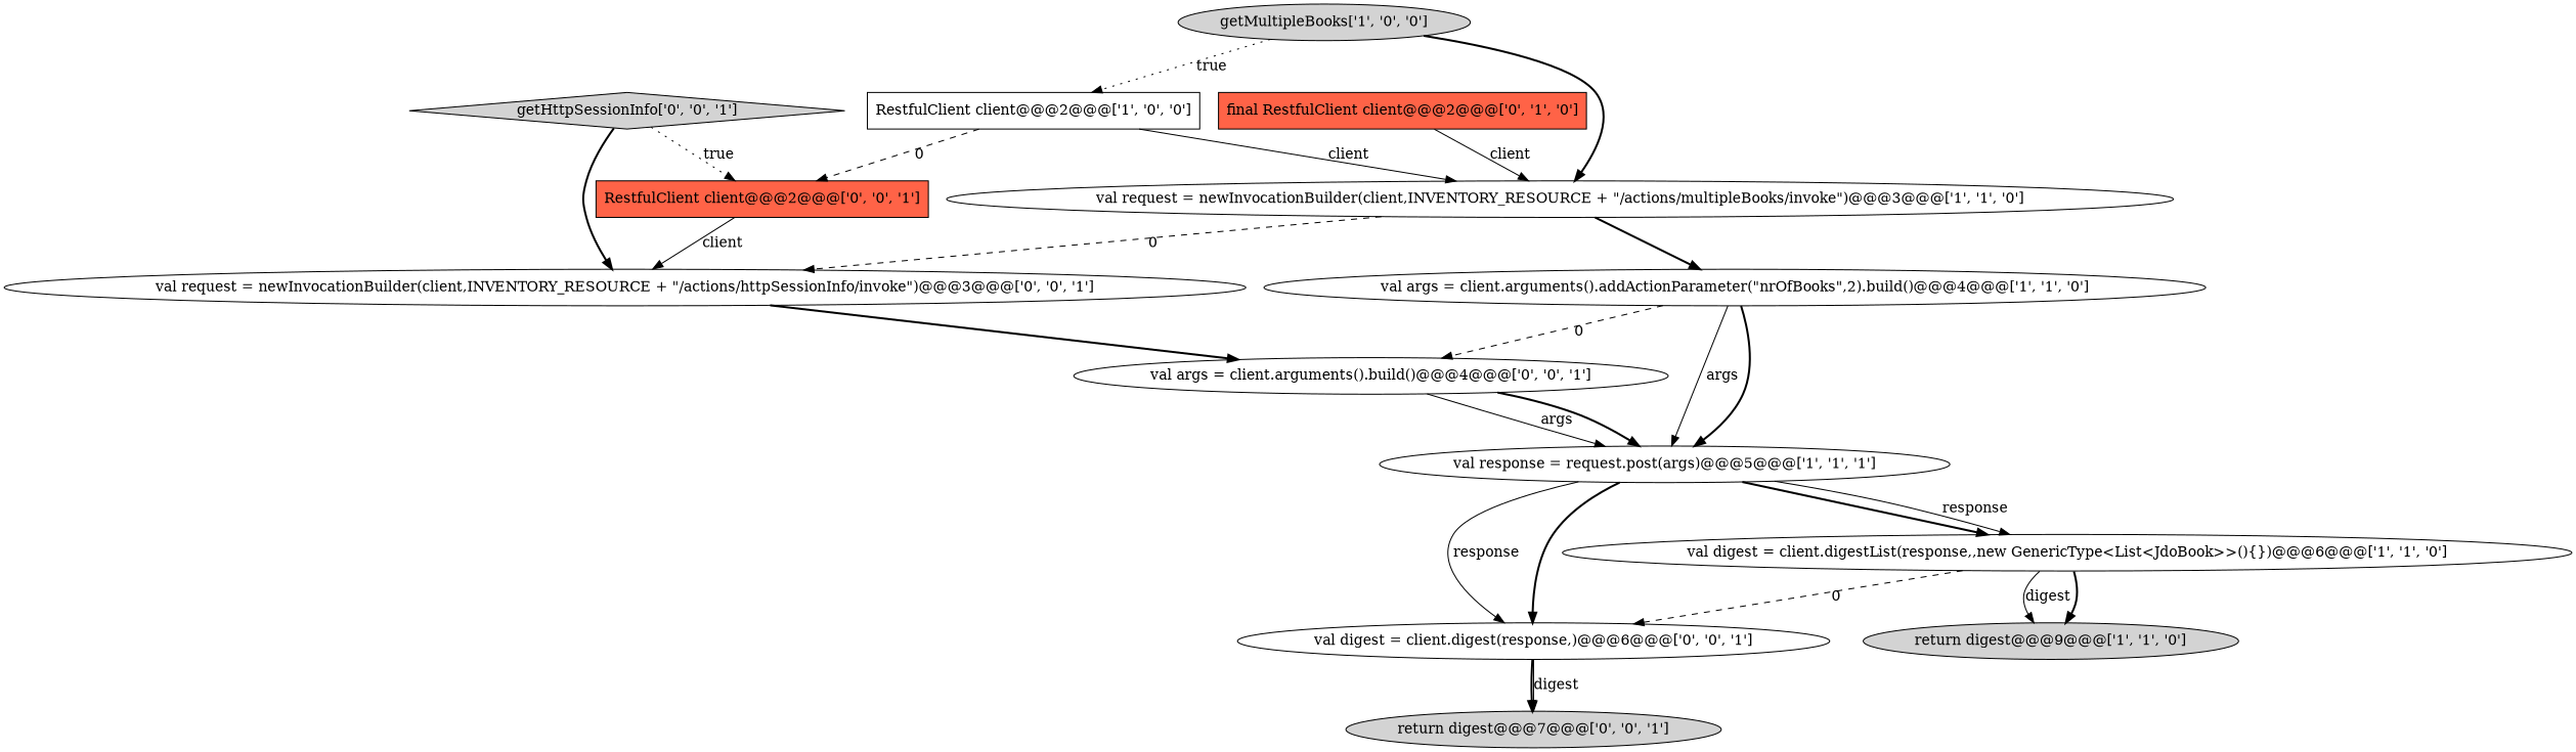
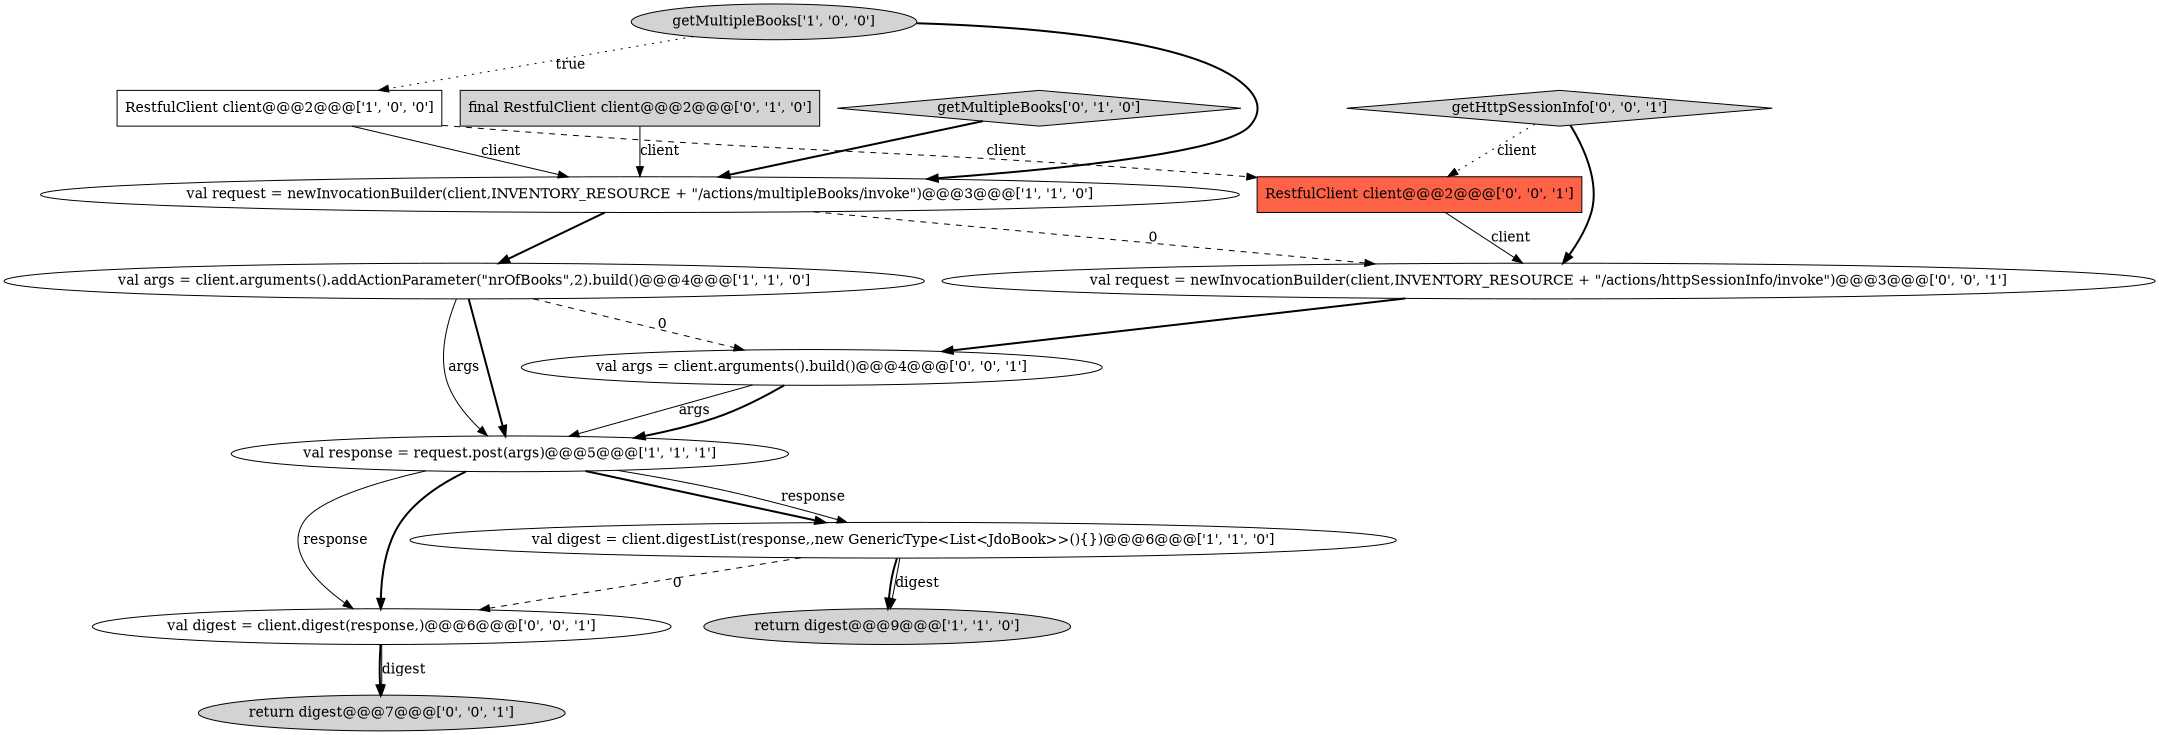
  digraph {
    node [fillcolor=white shape=ellipse style=filled]
    edge [style=bold]
    n1 [label="RestfulClient client@@@2@@@['1', '0', '0']" shape=box]
    n2 [label="val request = newInvocationBuilder(client,INVENTORY_RESOURCE + \"/actions/multipleBooks/invoke\")@@@3@@@['1', '1', '0']"]
    n3 [fillcolor=tomato label="RestfulClient client@@@2@@@['0', '0', '1']" shape=box]
-   n4 [fillcolor=tomato label="final RestfulClient client@@@2@@@['0', '1', '0']" shape=box]
+   n4 [fillcolor=lightgray label="final RestfulClient client@@@2@@@['0', '1', '0']" shape=box]
    n5 [label="val args = client.arguments().addActionParameter(\"nrOfBooks\",2).build()@@@4@@@['1', '1', '0']"]
    n6 [label="val request = newInvocationBuilder(client,INVENTORY_RESOURCE + \"/actions/httpSessionInfo/invoke\")@@@3@@@['0', '0', '1']"]
    n7 [label="val response = request.post(args)@@@5@@@['1', '1', '1']"]
    n8 [label="val args = client.arguments().build()@@@4@@@['0', '0', '1']"]
    n9 [label="val digest = client.digestList(response,,new GenericType<List<JdoBook>>(){})@@@6@@@['1', '1', '0']"]
    n10 [label="val digest = client.digest(response,)@@@6@@@['0', '0', '1']"]
+   n11 [fillcolor=lightgray label="getMultipleBooks['0', '1', '0']" shape=diamond]
    n12 [fillcolor=lightgray label="return digest@@@9@@@['1', '1', '0']"]
    n13 [fillcolor=lightgray label="return digest@@@7@@@['0', '0', '1']"]
    n14 [fillcolor=lightgray label="getMultipleBooks['1', '0', '0']"]
    n15 [fillcolor=lightgray label="getHttpSessionInfo['0', '0', '1']" shape=diamond]
    n1 -> n2 [label=client style=solid]
-   n1 -> n3 [label=0 style=dashed]
+   n1 -> n3 [label=client style=dashed]
    n2 -> n5
    n2 -> n6 [label=0 style=dashed]
    n3 -> n6 [label=client style=solid]
    n4 -> n2 [label=client style=solid]
    n5 -> n7 [label=args style=solid]
    n5 -> n7
    n5 -> n8 [label=0 style=dashed]
    n6 -> n8
    n7 -> n9
    n7 -> n9 [label=response style=solid]
    n7 -> n10 [label=response style=solid]
    n7 -> n10
    n8 -> n7 [label=args style=solid]
    n8 -> n7
    n9 -> n10 [label=0 style=dashed]
    n9 -> n12
    n9 -> n12 [label=digest style=solid]
    n10 -> n13
    n10 -> n13 [label=digest style=solid]
+   n11 -> n2
    n14 -> n1 [label=true style=dotted]
    n14 -> n2
-   n15 -> n3 [label=true style=dotted]
+   n15 -> n3 [label=client style=dotted]
    n15 -> n6
  }
